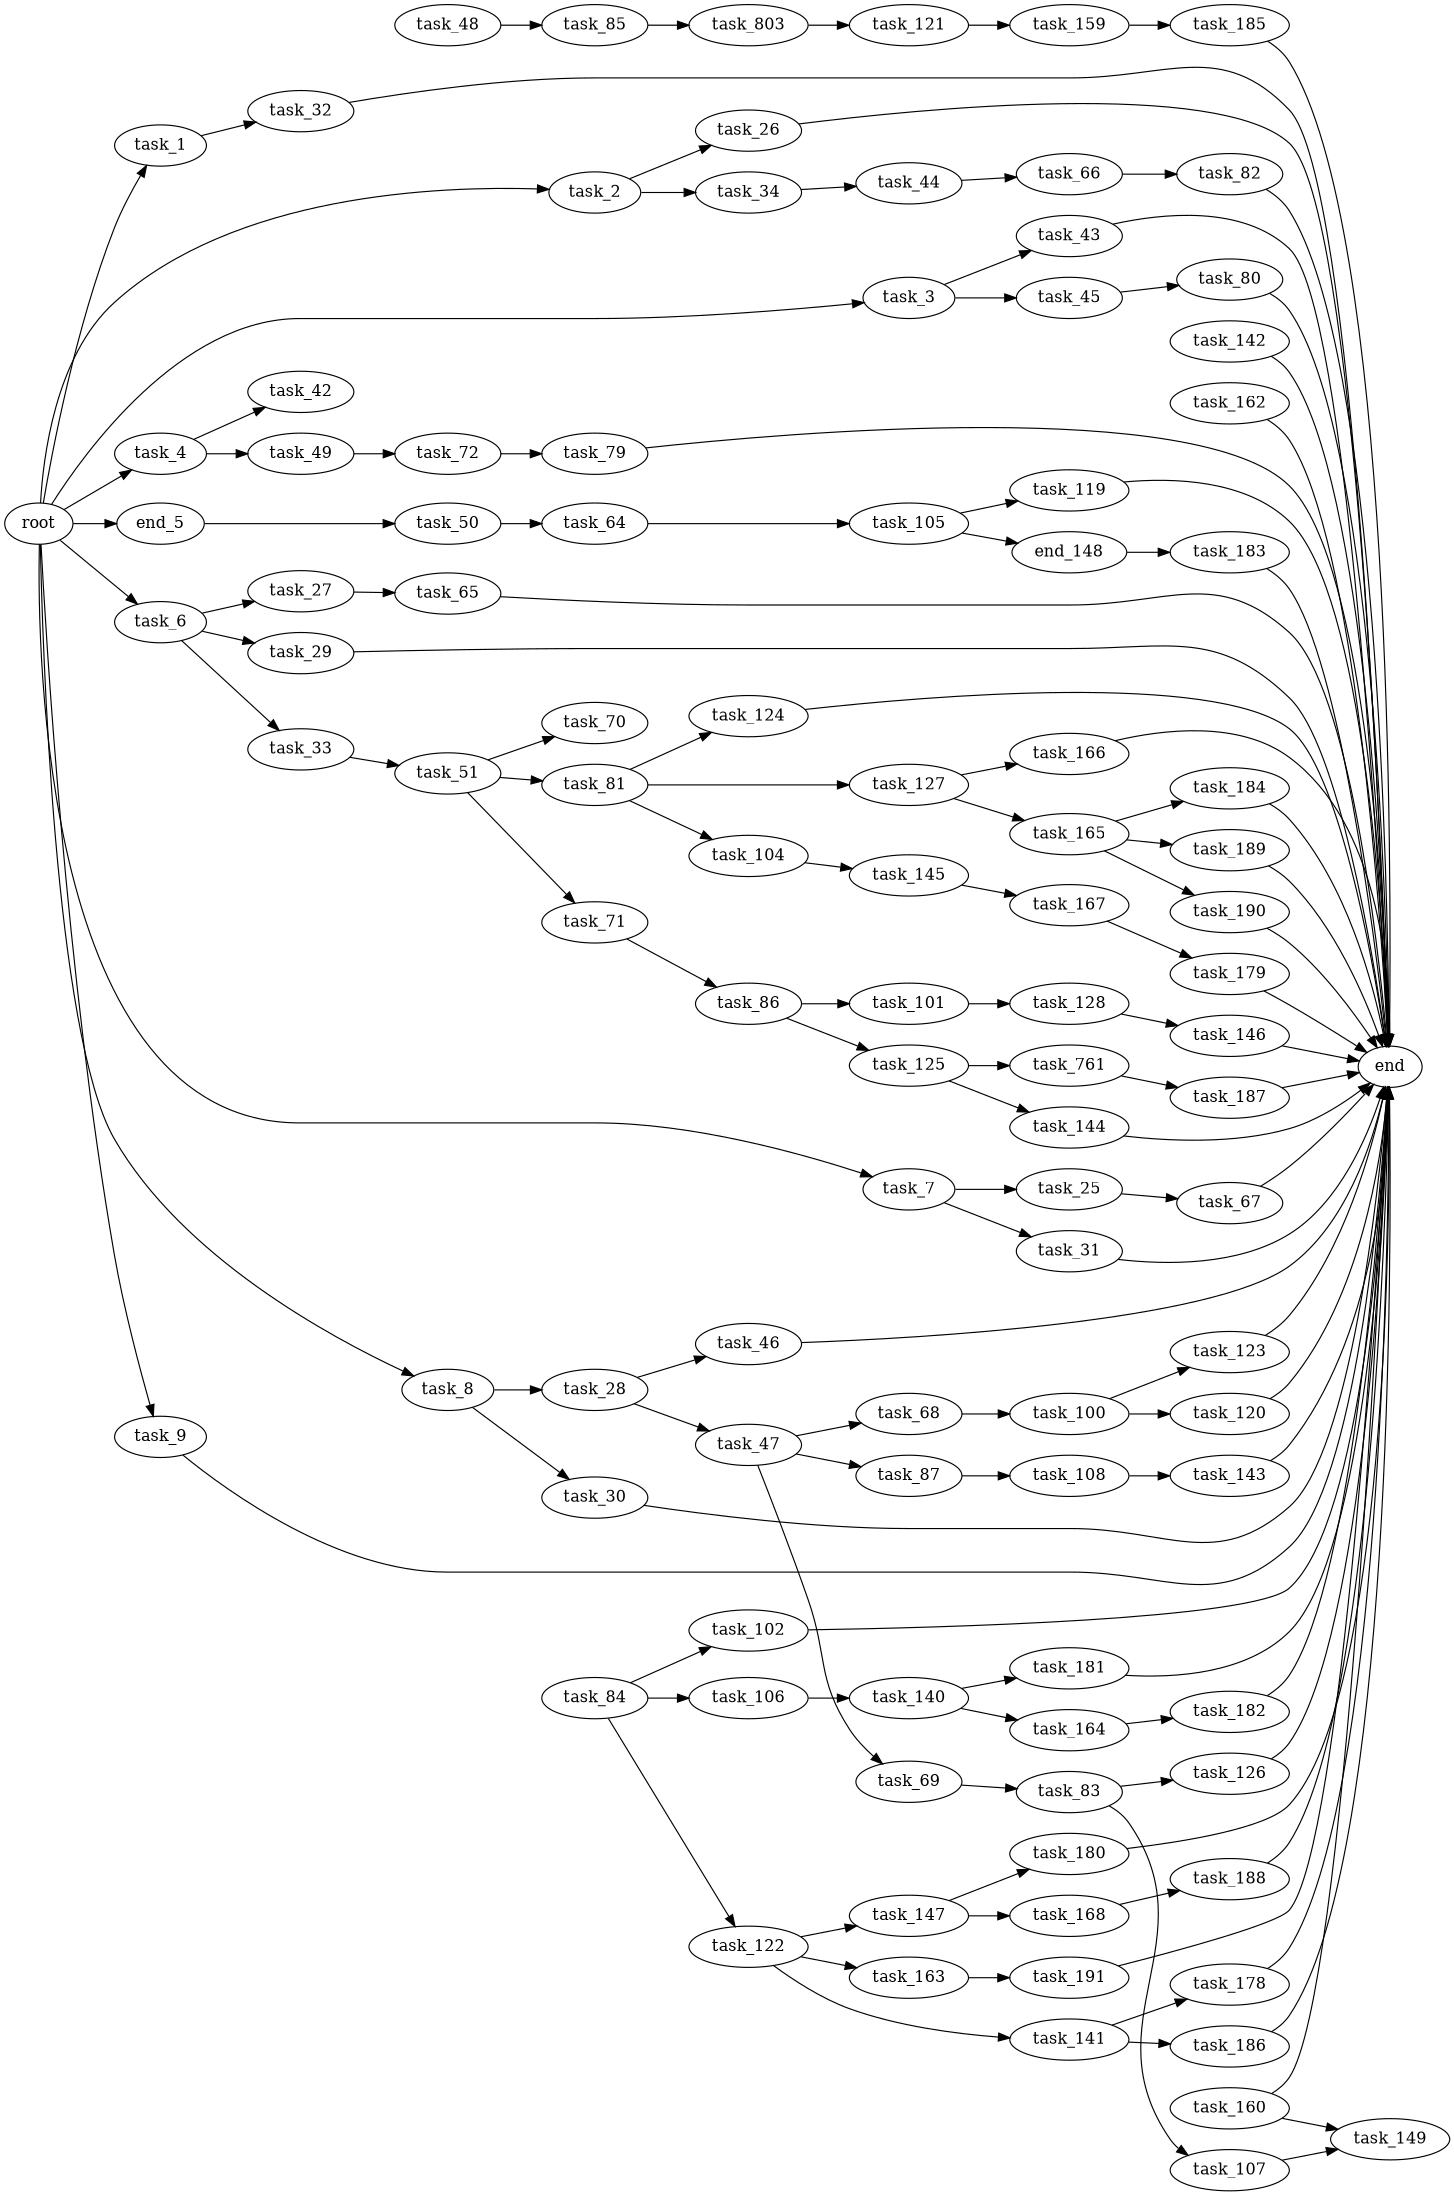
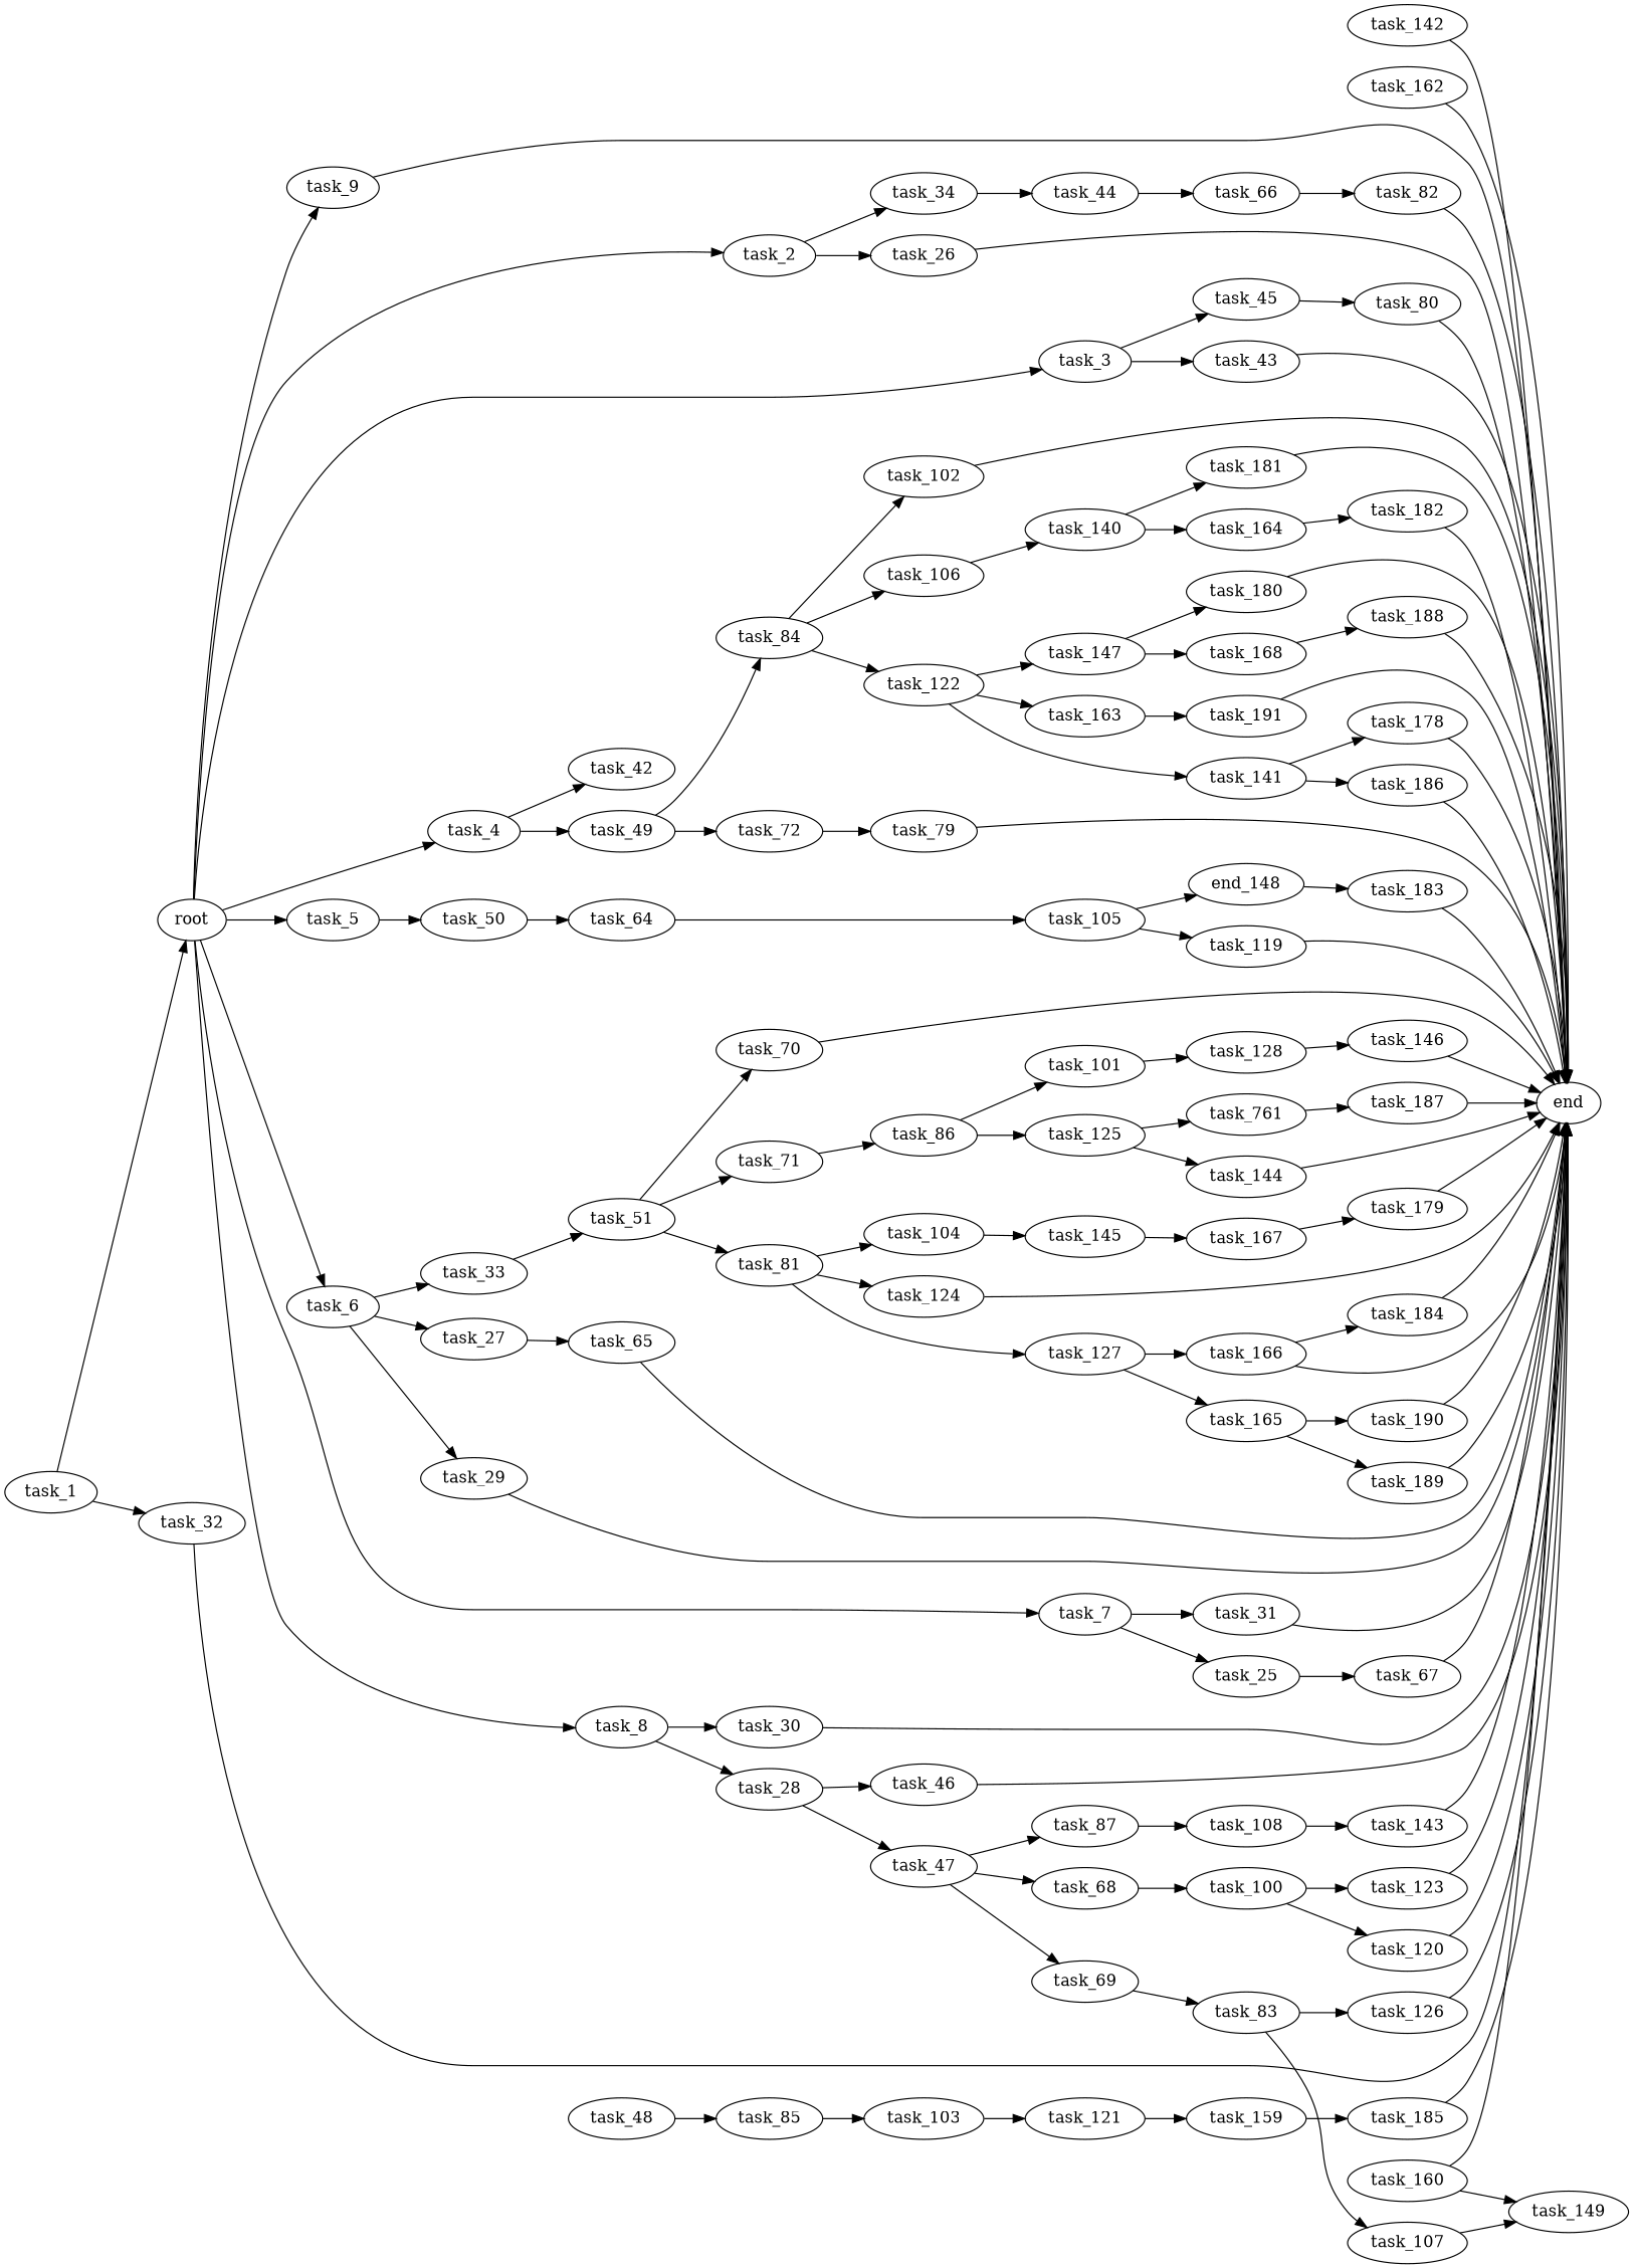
  digraph {
    rankdir=LR
    root
    task_1
    task_2
    task_3
    task_4
-   task_5 [label=end_5]
+   task_5
    task_6
    task_7
    task_8
    task_9
    task_32
    task_26
    task_34
    task_43
    task_45
    task_42
    task_49
    task_50
    task_27
    task_29
    task_33
    task_25
    task_31
    task_28
    task_30
    end
    task_44
    task_80
    task_72
    task_84
    task_64
    task_65
    task_51
    task_67
    task_46
    task_47
    task_48
    task_85
    task_68
    task_69
    task_87
    task_70
    task_71
    task_81
    task_66
    task_79
    task_82
    task_100
    task_83
    task_108
-   task_103 [label=task_803]
+   task_103
    task_102
    task_106
    task_122
    task_105
    task_86
    task_104
    task_124
    task_127
    task_119
    n61 [label=end_148]
    task_120
    task_123
    task_107
    task_126
    task_101
    task_125
    task_145
    task_165
    task_166
    task_149
    task_140
    task_141
    task_147
    task_163
    task_121
    task_128
    task_144
    n79 [label=task_761]
    task_143
    task_146
    task_159
    task_167
    task_183
    task_164
    task_181
    task_185
    task_178
    task_186
    task_168
    task_180
    task_191
    task_187
    task_142
    task_184
    task_189
    task_190
    task_162
    task_182
    task_179
    task_188
    task_160
-   root -> task_1
+   task_1 -> root
    root -> task_2
    root -> task_3
    root -> task_4
    root -> task_5
    root -> task_6
    root -> task_7
    root -> task_8
    root -> task_9
    task_1 -> task_32
    task_2 -> task_26
    task_2 -> task_34
    task_3 -> task_43
    task_3 -> task_45
    task_4 -> task_42
    task_4 -> task_49
    task_5 -> task_50
    task_6 -> task_27
    task_6 -> task_29
    task_6 -> task_33
    task_7 -> task_25
    task_7 -> task_31
    task_8 -> task_28
    task_8 -> task_30
    task_9 -> end
    task_32 -> end
    task_26 -> end
    task_34 -> task_44
    task_43 -> end
    task_45 -> task_80
    task_49 -> task_72
+   task_49 -> task_84
    task_50 -> task_64
    task_27 -> task_65
    task_29 -> end
    task_33 -> task_51
    task_25 -> task_67
    task_31 -> end
    task_28 -> task_46
    task_28 -> task_47
    task_30 -> end
    task_44 -> task_66
    task_80 -> end
    task_72 -> task_79
    task_84 -> task_102
    task_84 -> task_106
    task_84 -> task_122
    task_64 -> task_105
    task_65 -> end
    task_51 -> task_70
    task_51 -> task_71
    task_51 -> task_81
    task_67 -> end
    task_46 -> end
    task_47 -> task_68
    task_47 -> task_69
    task_47 -> task_87
    task_48 -> task_85
    task_85 -> task_103
    task_68 -> task_100
    task_69 -> task_83
    task_87 -> task_108
+   task_70 -> end
    task_71 -> task_86
    task_81 -> task_104
    task_81 -> task_124
    task_81 -> task_127
    task_66 -> task_82
    task_79 -> end
    task_82 -> end
    task_100 -> task_120
    task_100 -> task_123
    task_83 -> task_107
    task_83 -> task_126
    task_108 -> task_143
    task_103 -> task_121
    task_102 -> end
    task_106 -> task_140
    task_122 -> task_141
    task_122 -> task_147
    task_122 -> task_163
    task_105 -> task_119
    task_105 -> n61
    task_86 -> task_101
    task_86 -> task_125
    task_104 -> task_145
    task_124 -> end
    task_127 -> task_165
    task_127 -> task_166
    task_119 -> end
    n61 -> task_183
    task_120 -> end
    task_123 -> end
    task_107 -> task_149
    task_126 -> end
    task_101 -> task_128
    task_125 -> task_144
    task_125 -> n79
    task_145 -> task_167
-   task_165 -> task_184
+   task_166 -> task_184
    task_165 -> task_189
    task_165 -> task_190
    task_166 -> end
    task_140 -> task_164
    task_140 -> task_181
    task_141 -> task_178
    task_141 -> task_186
    task_147 -> task_168
    task_147 -> task_180
    task_163 -> task_191
    task_121 -> task_159
    task_128 -> task_146
    task_144 -> end
    n79 -> task_187
    task_143 -> end
    task_146 -> end
    task_159 -> task_185
    task_167 -> task_179
    task_183 -> end
    task_164 -> task_182
    task_181 -> end
    task_185 -> end
    task_178 -> end
    task_186 -> end
    task_168 -> task_188
    task_180 -> end
    task_191 -> end
    task_187 -> end
    task_142 -> end
    task_184 -> end
    task_189 -> end
    task_190 -> end
    task_162 -> end
    task_182 -> end
    task_179 -> end
    task_188 -> end
    task_160 -> end
    task_160 -> task_149
  }
